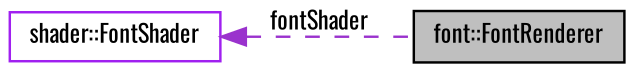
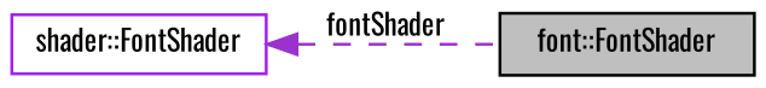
  digraph {
    rankdir=LR
    fontname=Oswald
    node [fontname=Oswald fontsize=10 shape=record style=filled]
-   n1 [color=black fillcolor=grey75 fontcolor=black height=0.2 label="font::FontRenderer" width=0.4]
+   n1 [color=black fillcolor=grey75 fontcolor=black height=0.2 label="font::FontShader" width=0.4]
    n2 [color=purple fillcolor=white height=0.2 label="shader::FontShader" width=0.4]
    n2 -> n1 [color=darkorchid3 dir=back fontname=Oswald fontsize=10 label=" fontShader" labelfontname=Helvetica labelfontsize=10 style=dashed]
  }
